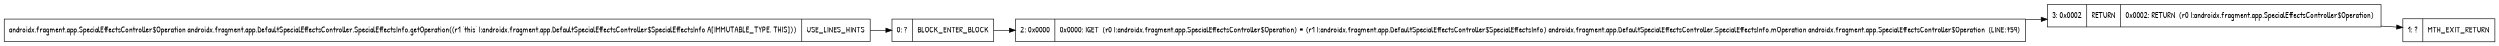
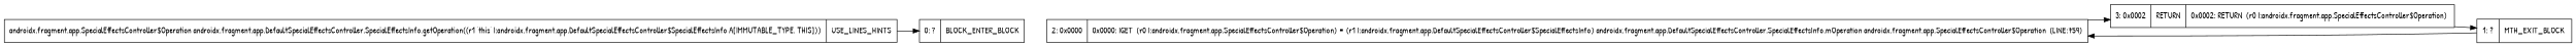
  digraph {
    fontname="Patrick Hand"
    rankdir=LR
    node [fontname="Patrick Hand" shape=record]
    edge [fontname="Patrick Hand"]
    n1 [label="{0\:\ ?|BLOCK_ENTER_BLOCK\l}"]
    n2 [label="{2\:\ 0x0000|0x0000: IGET  (r0 I:androidx.fragment.app.SpecialEffectsController$Operation) = (r1 I:androidx.fragment.app.DefaultSpecialEffectsController$SpecialEffectsInfo) androidx.fragment.app.DefaultSpecialEffectsController.SpecialEffectsInfo.mOperation androidx.fragment.app.SpecialEffectsController$Operation  (LINE:759)\l}"]
    n3 [label="{3\:\ 0x0002|RETURN\l|0x0002: RETURN  (r0 I:androidx.fragment.app.SpecialEffectsController$Operation) \l}"]
-   n4 [label="{1\:\ ?|MTH_EXIT_RETURN\l}"]
+   n4 [label="{1\:\ ?|MTH_EXIT_BLOCK\l}"]
    n5 [label="{androidx.fragment.app.SpecialEffectsController$Operation androidx.fragment.app.DefaultSpecialEffectsController.SpecialEffectsInfo.getOperation((r1 'this' I:androidx.fragment.app.DefaultSpecialEffectsController$SpecialEffectsInfo A[IMMUTABLE_TYPE, THIS]))  | USE_LINES_HINTS\l}"]
-   n1 -> n2
+   n4 -> n2
    n2 -> n3
    n3 -> n4
    n5 -> n1
  }
